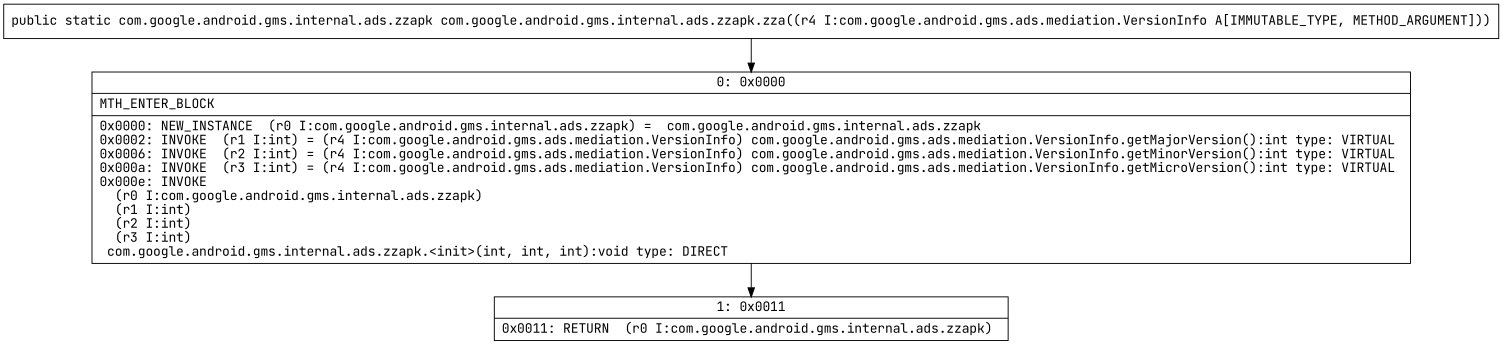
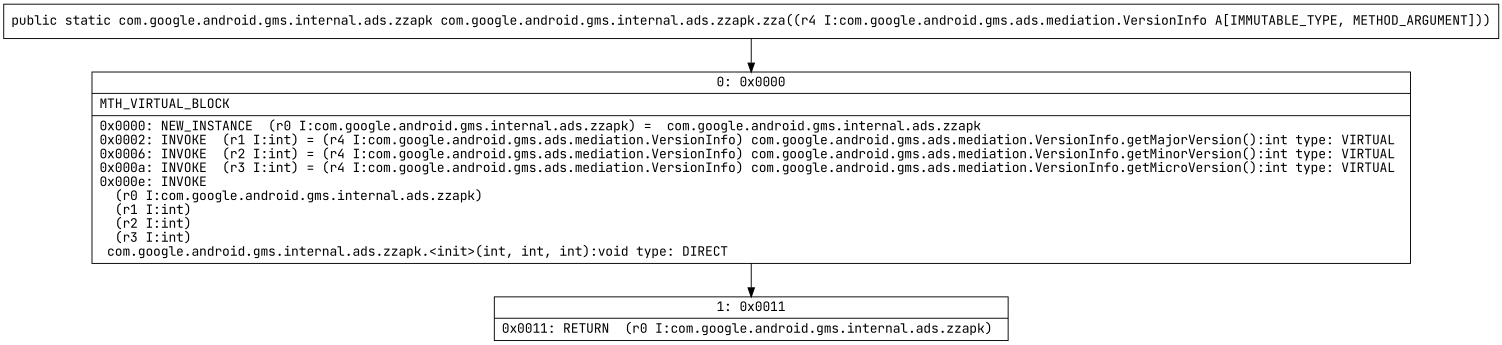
  digraph {
    fontname="JetBrains Mono"
    node [shape=record fontname="JetBrains Mono"]
    edge [fontname="JetBrains Mono"]
-   n1 [label="{0\:\ 0x0000|MTH_ENTER_BLOCK\l|0x0000: NEW_INSTANCE  (r0 I:com.google.android.gms.internal.ads.zzapk) =  com.google.android.gms.internal.ads.zzapk \l0x0002: INVOKE  (r1 I:int) = (r4 I:com.google.android.gms.ads.mediation.VersionInfo) com.google.android.gms.ads.mediation.VersionInfo.getMajorVersion():int type: VIRTUAL \l0x0006: INVOKE  (r2 I:int) = (r4 I:com.google.android.gms.ads.mediation.VersionInfo) com.google.android.gms.ads.mediation.VersionInfo.getMinorVersion():int type: VIRTUAL \l0x000a: INVOKE  (r3 I:int) = (r4 I:com.google.android.gms.ads.mediation.VersionInfo) com.google.android.gms.ads.mediation.VersionInfo.getMicroVersion():int type: VIRTUAL \l0x000e: INVOKE  \l  (r0 I:com.google.android.gms.internal.ads.zzapk)\l  (r1 I:int)\l  (r2 I:int)\l  (r3 I:int)\l com.google.android.gms.internal.ads.zzapk.\<init\>(int, int, int):void type: DIRECT \l}"]
+   n1 [label="{0\:\ 0x0000|MTH_VIRTUAL_BLOCK\l|0x0000: NEW_INSTANCE  (r0 I:com.google.android.gms.internal.ads.zzapk) =  com.google.android.gms.internal.ads.zzapk \l0x0002: INVOKE  (r1 I:int) = (r4 I:com.google.android.gms.ads.mediation.VersionInfo) com.google.android.gms.ads.mediation.VersionInfo.getMajorVersion():int type: VIRTUAL \l0x0006: INVOKE  (r2 I:int) = (r4 I:com.google.android.gms.ads.mediation.VersionInfo) com.google.android.gms.ads.mediation.VersionInfo.getMinorVersion():int type: VIRTUAL \l0x000a: INVOKE  (r3 I:int) = (r4 I:com.google.android.gms.ads.mediation.VersionInfo) com.google.android.gms.ads.mediation.VersionInfo.getMicroVersion():int type: VIRTUAL \l0x000e: INVOKE  \l  (r0 I:com.google.android.gms.internal.ads.zzapk)\l  (r1 I:int)\l  (r2 I:int)\l  (r3 I:int)\l com.google.android.gms.internal.ads.zzapk.\<init\>(int, int, int):void type: DIRECT \l}"]
    n2 [label="{1\:\ 0x0011|0x0011: RETURN  (r0 I:com.google.android.gms.internal.ads.zzapk) \l}"]
    n3 [label="{public static com.google.android.gms.internal.ads.zzapk com.google.android.gms.internal.ads.zzapk.zza((r4 I:com.google.android.gms.ads.mediation.VersionInfo A[IMMUTABLE_TYPE, METHOD_ARGUMENT])) }"]
    n1 -> n2
    n3 -> n1
  }
